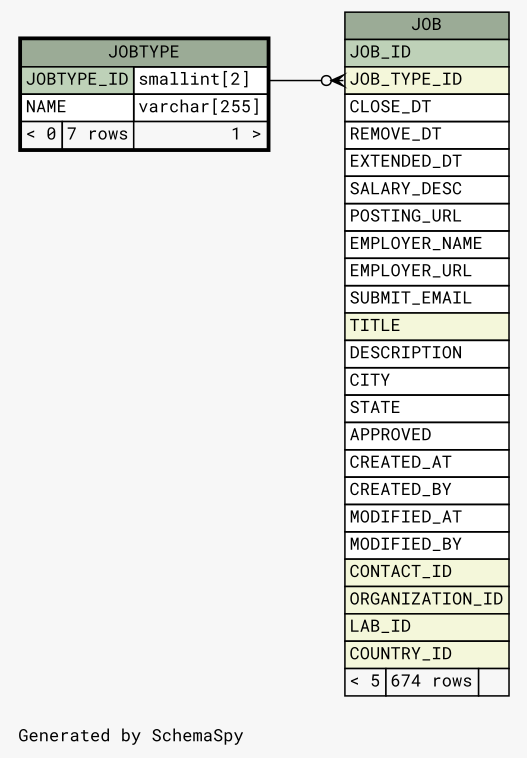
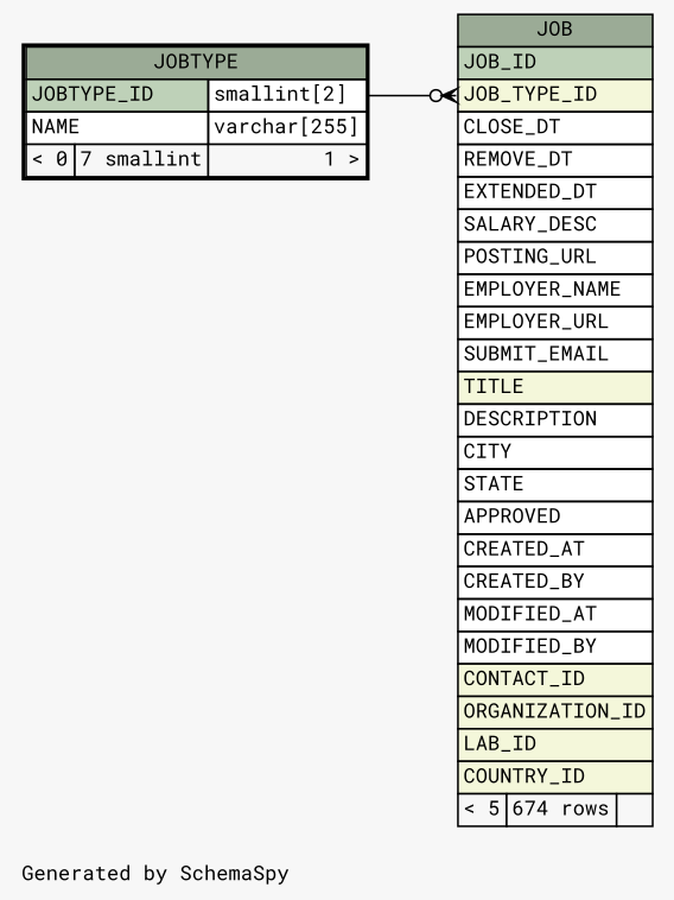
  digraph {
    bgcolor="#f7f7f7"
    fontname="Roboto Mono"
    fontsize=11
    label="\nGenerated by SchemaSpy"
    labeljust=l
    nodesep=0.18
    rankdir=RL
    ranksep=0.46
    node [fontname="Roboto Mono" fontsize=11 shape=plaintext]
    n1 [label=<     <TABLE BORDER="0" CELLBORDER="1" CELLSPACING="0" BGCOLOR="#ffffff">       <TR><TD COLSPAN="3" BGCOLOR="#9bab96" ALIGN="CENTER">JOB</TD></TR>       <TR><TD PORT="JOB_ID" COLSPAN="3" BGCOLOR="#bed1b8" ALIGN="LEFT">JOB_ID</TD></TR>       <TR><TD PORT="JOB_TYPE_ID" COLSPAN="3" BGCOLOR="#f4f7da" ALIGN="LEFT">JOB_TYPE_ID</TD></TR>       <TR><TD PORT="CLOSE_DT" COLSPAN="3" ALIGN="LEFT">CLOSE_DT</TD></TR>       <TR><TD PORT="REMOVE_DT" COLSPAN="3" ALIGN="LEFT">REMOVE_DT</TD></TR>       <TR><TD PORT="EXTENDED_DT" COLSPAN="3" ALIGN="LEFT">EXTENDED_DT</TD></TR>       <TR><TD PORT="SALARY_DESC" COLSPAN="3" ALIGN="LEFT">SALARY_DESC</TD></TR>       <TR><TD PORT="POSTING_URL" COLSPAN="3" ALIGN="LEFT">POSTING_URL</TD></TR>       <TR><TD PORT="EMPLOYER_NAME" COLSPAN="3" ALIGN="LEFT">EMPLOYER_NAME</TD></TR>       <TR><TD PORT="EMPLOYER_URL" COLSPAN="3" ALIGN="LEFT">EMPLOYER_URL</TD></TR>       <TR><TD PORT="SUBMIT_EMAIL" COLSPAN="3" ALIGN="LEFT">SUBMIT_EMAIL</TD></TR>       <TR><TD PORT="TITLE" COLSPAN="3" BGCOLOR="#f4f7da" ALIGN="LEFT">TITLE</TD></TR>       <TR><TD PORT="DESCRIPTION" COLSPAN="3" ALIGN="LEFT">DESCRIPTION</TD></TR>       <TR><TD PORT="CITY" COLSPAN="3" ALIGN="LEFT">CITY</TD></TR>       <TR><TD PORT="STATE" COLSPAN="3" ALIGN="LEFT">STATE</TD></TR>       <TR><TD PORT="APPROVED" COLSPAN="3" ALIGN="LEFT">APPROVED</TD></TR>       <TR><TD PORT="CREATED_AT" COLSPAN="3" ALIGN="LEFT">CREATED_AT</TD></TR>       <TR><TD PORT="CREATED_BY" COLSPAN="3" ALIGN="LEFT">CREATED_BY</TD></TR>       <TR><TD PORT="MODIFIED_AT" COLSPAN="3" ALIGN="LEFT">MODIFIED_AT</TD></TR>       <TR><TD PORT="MODIFIED_BY" COLSPAN="3" ALIGN="LEFT">MODIFIED_BY</TD></TR>       <TR><TD PORT="CONTACT_ID" COLSPAN="3" BGCOLOR="#f4f7da" ALIGN="LEFT">CONTACT_ID</TD></TR>       <TR><TD PORT="ORGANIZATION_ID" COLSPAN="3" BGCOLOR="#f4f7da" ALIGN="LEFT">ORGANIZATION_ID</TD></TR>       <TR><TD PORT="LAB_ID" COLSPAN="3" BGCOLOR="#f4f7da" ALIGN="LEFT">LAB_ID</TD></TR>       <TR><TD PORT="COUNTRY_ID" COLSPAN="3" BGCOLOR="#f4f7da" ALIGN="LEFT">COUNTRY_ID</TD></TR>       <TR><TD ALIGN="LEFT" BGCOLOR="#f7f7f7">&lt; 5</TD><TD ALIGN="RIGHT" BGCOLOR="#f7f7f7">674 rows</TD><TD ALIGN="RIGHT" BGCOLOR="#f7f7f7">  </TD></TR>     </TABLE>>]
-   n2 [label=<     <TABLE BORDER="2" CELLBORDER="1" CELLSPACING="0" BGCOLOR="#ffffff">       <TR><TD COLSPAN="3" BGCOLOR="#9bab96" ALIGN="CENTER">JOBTYPE</TD></TR>       <TR><TD PORT="JOBTYPE_ID" COLSPAN="2" BGCOLOR="#bed1b8" ALIGN="LEFT">JOBTYPE_ID</TD><TD PORT="JOBTYPE_ID.type" ALIGN="LEFT">smallint[2]</TD></TR>       <TR><TD PORT="NAME" COLSPAN="2" ALIGN="LEFT">NAME</TD><TD PORT="NAME.type" ALIGN="LEFT">varchar[255]</TD></TR>       <TR><TD ALIGN="LEFT" BGCOLOR="#f7f7f7">&lt; 0</TD><TD ALIGN="RIGHT" BGCOLOR="#f7f7f7">7 rows</TD><TD ALIGN="RIGHT" BGCOLOR="#f7f7f7">1 &gt;</TD></TR>     </TABLE>>]
+   n2 [label=<     <TABLE BORDER="2" CELLBORDER="1" CELLSPACING="0" BGCOLOR="#ffffff">       <TR><TD COLSPAN="3" BGCOLOR="#9bab96" ALIGN="CENTER">JOBTYPE</TD></TR>       <TR><TD PORT="JOBTYPE_ID" COLSPAN="2" BGCOLOR="#bed1b8" ALIGN="LEFT">JOBTYPE_ID</TD><TD PORT="JOBTYPE_ID.type" ALIGN="LEFT">smallint[2]</TD></TR>       <TR><TD PORT="NAME" COLSPAN="2" ALIGN="LEFT">NAME</TD><TD PORT="NAME.type" ALIGN="LEFT">varchar[255]</TD></TR>       <TR><TD ALIGN="LEFT" BGCOLOR="#f7f7f7">&lt; 0</TD><TD ALIGN="RIGHT" BGCOLOR="#f7f7f7">7 smallint</TD><TD ALIGN="RIGHT" BGCOLOR="#f7f7f7">1 &gt;</TD></TR>     </TABLE>>]
    n1 -> n2 [arrowhead=none arrowsize=0.8 arrowtail=crowodot dir=back headport="JOBTYPE_ID.type:e" tailport="JOB_TYPE_ID:w" fontname="Roboto Mono"]
  }
